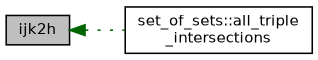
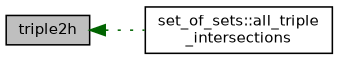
  digraph {
    rankdir=LR
    node [color=black fontname=Helvetica fontsize=10 shape=record style=filled]
-   n1 [fillcolor=grey75 fontcolor=black height=0.2 label=ijk2h width=0.4]
+   n1 [fillcolor=grey75 fontcolor=black height=0.2 label=triple2h width=0.4]
    n2 [fillcolor=white height=0.2 label="set_of_sets::all_triple\l_intersections" width=0.4]
    n1 -> n2 [color=darkgreen dir=back fontname=Helvetica fontsize=10 labelfontname=Helvetica labelfontsize=10 style=dotted]
  }
